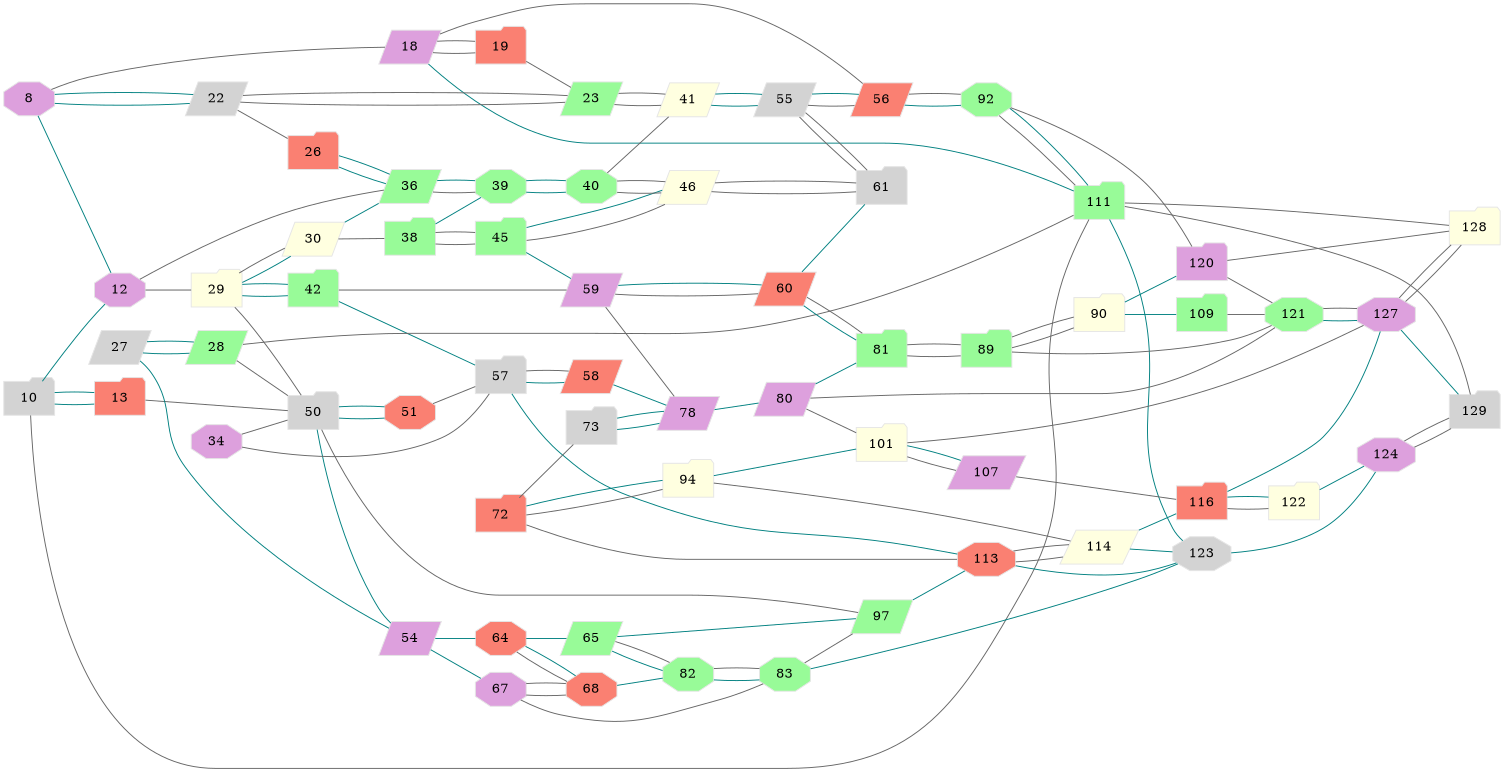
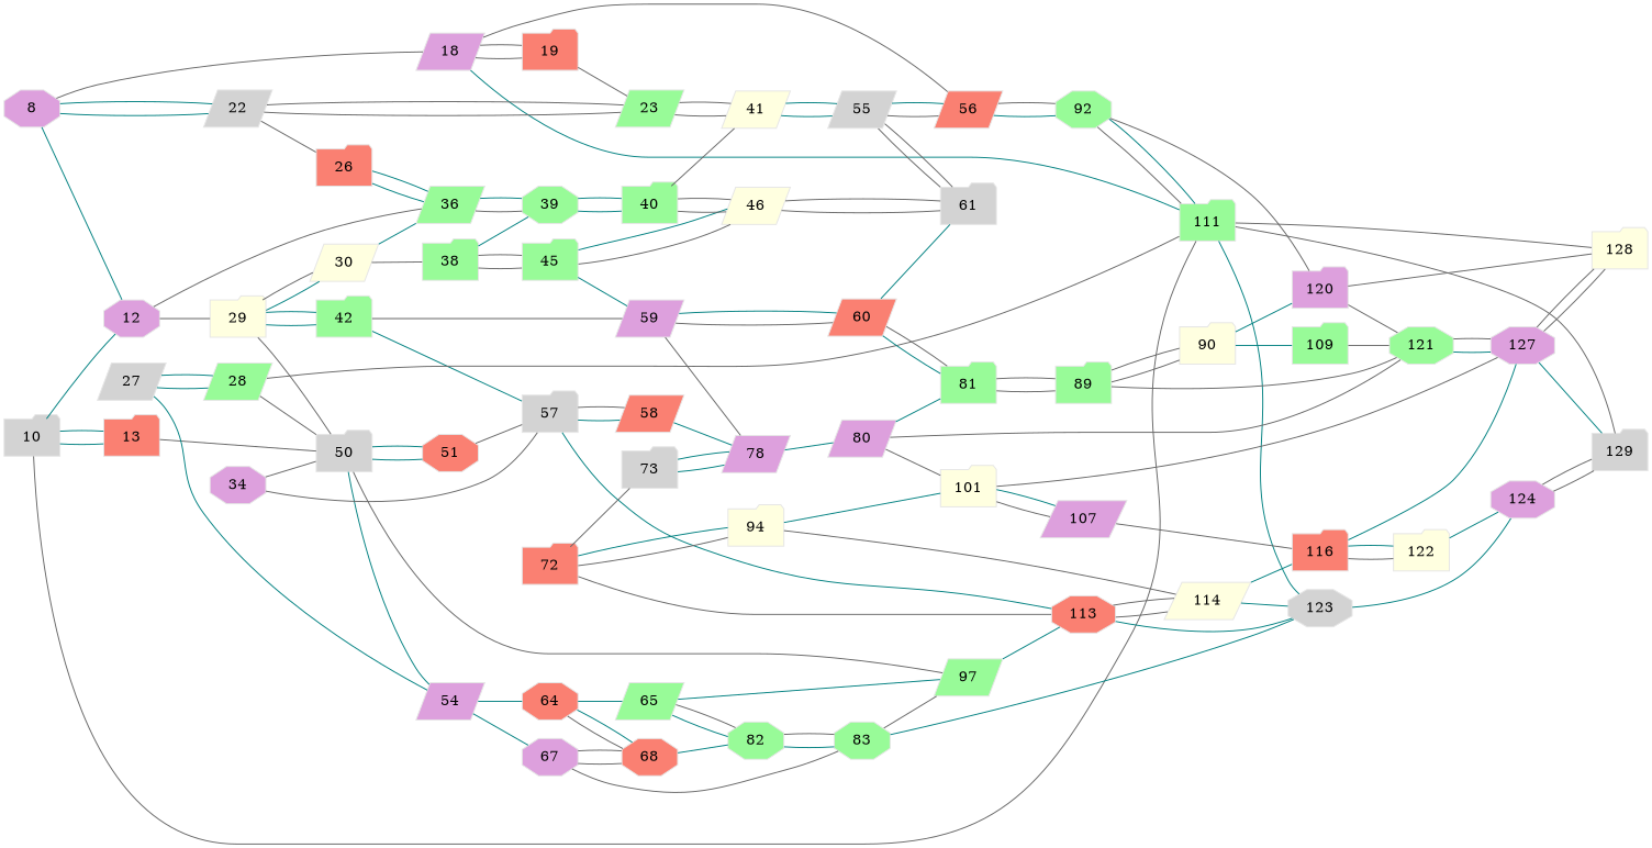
  graph {
    rankdir=LR
    node [color=gray90 fillcolor=palegreen shape=folder style=filled]
    edge [color=gray40]
    8 [fillcolor=plum shape=octagon]
    12 [fillcolor=plum shape=octagon super="+11+7"]
    18 [fillcolor=plum shape=parallelogram super="+9"]
    22 [fillcolor=lightgrey shape=parallelogram]
    29 [fillcolor=lightyellow super="+21"]
    36 [shape=parallelogram super="+31+25"]
    111 [super="+74"]
    19 [fillcolor=salmon]
    56 [fillcolor=salmon shape=parallelogram]
    23 [shape=parallelogram]
    26 [fillcolor=salmon]
    10 [fillcolor=lightgrey super="+2+3"]
    13 [fillcolor=salmon]
    50 [fillcolor=lightgrey super="+49+35+33"]
    123 [fillcolor=lightgrey shape=octagon super="+115"]
    128 [fillcolor=lightyellow super="+125"]
    129 [fillcolor=lightgrey]
    30 [fillcolor=lightyellow shape=parallelogram]
    42
    39 [shape=octagon]
    54 [fillcolor=plum shape=parallelogram super="+53"]
    51 [fillcolor=salmon shape=octagon]
    97 [shape=parallelogram super="+86"]
    92 [shape=octagon]
    41 [fillcolor=lightyellow shape=parallelogram]
    55 [fillcolor=lightgrey shape=parallelogram]
    27 [fillcolor=lightgrey shape=parallelogram]
    28 [shape=parallelogram super="+15+24"]
    64 [fillcolor=salmon shape=octagon]
    67 [fillcolor=plum shape=octagon]
    38 [super="+37"]
    57 [fillcolor=lightgrey super="+52+48"]
    59 [fillcolor=plum shape=parallelogram super="+43"]
    45 [super="+44"]
    34 [fillcolor=plum shape=octagon]
    58 [fillcolor=salmon shape=parallelogram]
    113 [fillcolor=salmon shape=octagon super="+87+88"]
-   40 [shape=octagon]
+   40
    46 [fillcolor=lightyellow shape=parallelogram]
    61 [fillcolor=lightgrey]
    78 [fillcolor=plum shape=parallelogram super="+63+62"]
    60 [fillcolor=salmon shape=parallelogram]
    65 [shape=parallelogram]
    68 [fillcolor=salmon shape=octagon]
    83 [shape=octagon super="+77"]
    120 [fillcolor=plum super="+91+119"]
    114 [fillcolor=lightyellow shape=parallelogram super="+104"]
    80 [fillcolor=plum shape=parallelogram super="+79"]
    81
    89
    82 [shape=octagon]
    72 [fillcolor=salmon]
    73 [fillcolor=lightgrey]
    94 [fillcolor=lightyellow]
    101 [fillcolor=lightyellow super="+96+95"]
    121 [shape=octagon super="+110+103+118+100"]
    107 [fillcolor=plum shape=parallelogram]
    127 [fillcolor=plum shape=octagon super="+126"]
    90 [fillcolor=lightyellow]
    124 [fillcolor=plum shape=octagon]
    109 [super="+108"]
    116 [fillcolor=salmon super="+106+105"]
    122 [fillcolor=lightyellow]
    8 -- 12 [color=teal]
    8 -- 18
    8 -- 22 [color=teal]
    8 -- 22 [color=teal]
    12 -- 29
    12 -- 36
    18 -- 111 [color=teal weight=2]
    18 -- 19 [weight=2]
    18 -- 19
    18 -- 56
    22 -- 23
    22 -- 23
    22 -- 26
    29 -- 50
    29 -- 30 [color=teal]
    29 -- 30
    29 -- 42 [color=teal]
    29 -- 42 [color=teal]
    36 -- 39
    36 -- 39 [color=teal]
    111 -- 123 [color=teal]
    111 -- 128
    111 -- 129
    19 -- 23
    56 -- 92 [color=teal]
    56 -- 92
    23 -- 41
    23 -- 41
    26 -- 36 [color=teal weight=2]
    26 -- 36 [color=teal]
    10 -- 12 [color=teal weight=2]
    10 -- 111
    10 -- 13 [color=teal weight=2]
    10 -- 13 [color=teal]
    13 -- 50
    50 -- 54 [color=teal]
    50 -- 51 [color=teal weight=2]
    50 -- 51 [color=teal]
    50 -- 97
    123 -- 124 [color=teal]
    30 -- 36 [color=teal]
    30 -- 38
    42 -- 57 [color=teal]
    42 -- 59
    39 -- 40 [color=teal]
    39 -- 40 [color=teal]
    54 -- 64 [color=teal]
    54 -- 67 [color=teal]
    51 -- 57
    97 -- 113 [color=teal weight=2]
    92 -- 111
    92 -- 111 [color=teal]
    92 -- 120
    41 -- 55 [color=teal]
    41 -- 55 [color=teal]
    55 -- 56
    55 -- 56 [color=teal]
    55 -- 61
    55 -- 61
    27 -- 54 [color=teal]
    27 -- 28 [color=teal weight=2]
    27 -- 28 [color=teal]
    28 -- 111 [weight=2]
    28 -- 50 [weight=2]
    64 -- 65 [color=teal]
    64 -- 68
    64 -- 68 [color=teal]
    67 -- 68
    67 -- 68
    67 -- 83
    38 -- 39 [color=teal]
    38 -- 45 [weight=2]
    38 -- 45
    57 -- 58 [color=teal weight=2]
    57 -- 58
    57 -- 113 [color=teal]
    59 -- 78
    59 -- 60
    59 -- 60 [color=teal]
    45 -- 59 [color=teal]
    45 -- 46
    45 -- 46 [color=teal]
    34 -- 50 [weight=2]
    34 -- 57
    58 -- 78 [color=teal]
    113 -- 123 [color=teal]
    113 -- 114 [weight=2]
    113 -- 114
    40 -- 41
    40 -- 46
    40 -- 46
    46 -- 61
    46 -- 61
    78 -- 80 [color=teal]
    60 -- 61 [color=teal]
    60 -- 81 [color=teal]
    60 -- 81
    65 -- 97 [color=teal]
    65 -- 82 [color=teal]
    65 -- 82
    68 -- 82 [color=teal]
    83 -- 123 [color=teal]
    83 -- 97 [weight=2]
    120 -- 128 [weight=2]
    120 -- 121
    114 -- 123 [color=teal]
    114 -- 116 [color=teal]
    80 -- 81 [color=teal]
    80 -- 101
    80 -- 121
    81 -- 89
    81 -- 89
    89 -- 121
    89 -- 90
    89 -- 90
    82 -- 83 [color=teal]
    82 -- 83
    72 -- 113
    72 -- 73
    72 -- 94
    72 -- 94 [color=teal]
    73 -- 78 [color=teal weight=2]
    73 -- 78 [color=teal]
    94 -- 114
    94 -- 101 [color=teal]
    101 -- 107 [weight=2]
    101 -- 107 [color=teal]
    101 -- 127
    121 -- 127 [color=teal weight=2]
    121 -- 127
    107 -- 116
    127 -- 128
    127 -- 128
    127 -- 129 [color=teal]
    90 -- 120 [color=teal]
    90 -- 109 [color=teal]
    124 -- 129
    124 -- 129
    109 -- 121 [weight=3]
    116 -- 127 [color=teal]
    116 -- 122 [weight=2]
    116 -- 122 [color=teal]
    122 -- 124 [color=teal]
  }
